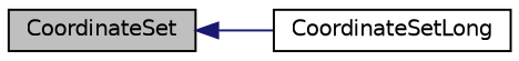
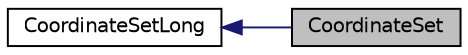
  digraph {
    rankdir=LR
    node [color=black fontname=Helvetica fontsize=10 shape=record]
    n1 [fillcolor=grey75 fontcolor=black height=0.2 label=CoordinateSet style=filled width=0.4]
    n2 [height=0.2 label=CoordinateSetLong width=0.4]
-   n1 -> n2 [color=midnightblue dir=back fontname=Helvetica fontsize=10 labelfontname=Helvetica labelfontsize=10 style=solid]
+   n2 -> n1 [color=midnightblue dir=back fontname=Helvetica fontsize=10 labelfontname=Helvetica labelfontsize=10 style=solid]
  }
